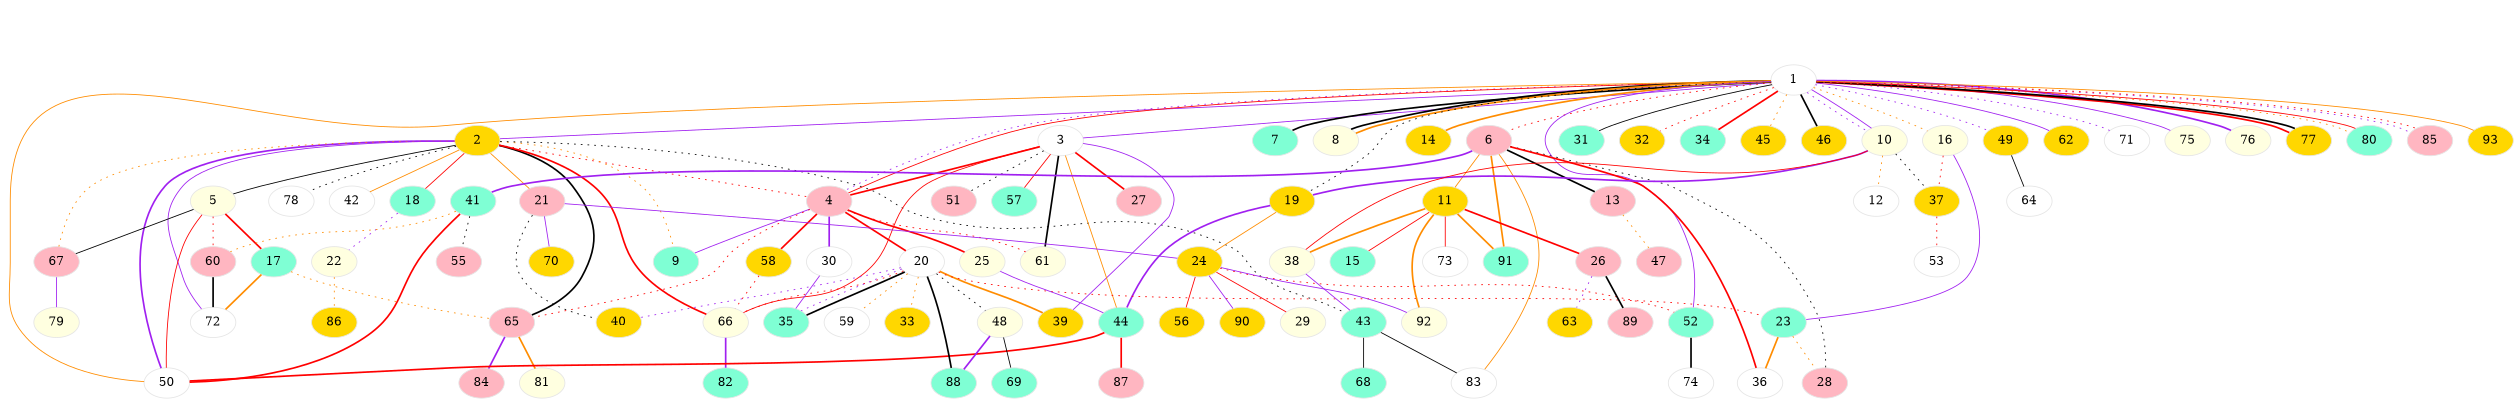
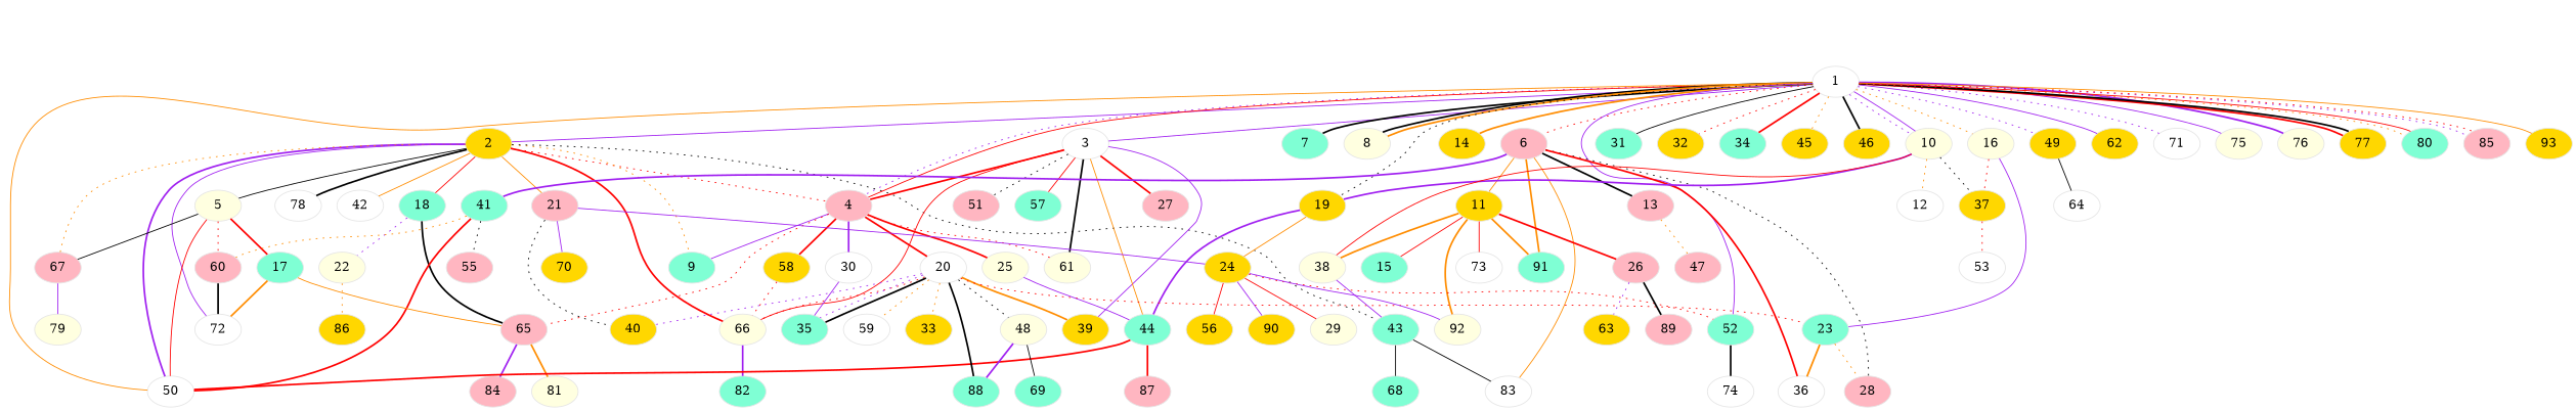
  graph {
    node [color=gray90 fillcolor=gold style=filled]
    edge [color=red style=solid]
    1 [fillcolor=white]
    2
    3 [fillcolor=white]
    4 [fillcolor=lightpink]
    6 [fillcolor=lightpink]
    7 [fillcolor=aquamarine]
    8 [fillcolor=lightyellow]
    10 [fillcolor=lightyellow]
    14
    16 [fillcolor=lightyellow]
    19
    31 [fillcolor=aquamarine]
    32
    34 [fillcolor=aquamarine]
    45
    46
    49
    50 [fillcolor=white]
    52 [fillcolor=aquamarine]
    62
    71 [fillcolor=white]
    75 [fillcolor=lightyellow]
    76 [fillcolor=lightyellow]
    77
    80 [fillcolor=aquamarine]
    85 [fillcolor=lightpink]
    93
    5 [fillcolor=lightyellow]
    9 [fillcolor=aquamarine]
    18 [fillcolor=aquamarine]
    21 [fillcolor=lightpink]
    42 [fillcolor=white]
    43 [fillcolor=aquamarine]
    65 [fillcolor=lightpink]
    66 [fillcolor=lightyellow]
    67 [fillcolor=lightpink]
    72 [fillcolor=white]
    78 [fillcolor=white]
    27 [fillcolor=lightpink]
    39
    44 [fillcolor=aquamarine]
    51 [fillcolor=lightpink]
    57 [fillcolor=aquamarine]
    61 [fillcolor=lightyellow]
    20 [fillcolor=white]
    25 [fillcolor=lightyellow]
    30 [fillcolor=white]
    58
    11
    13 [fillcolor=lightpink]
    28 [fillcolor=lightpink]
    36 [fillcolor=white]
    41 [fillcolor=aquamarine]
    83 [fillcolor=white]
    91 [fillcolor=aquamarine]
    12 [fillcolor=white]
    37
    38 [fillcolor=lightyellow]
    23 [fillcolor=aquamarine]
    24
    64 [fillcolor=white]
    74 [fillcolor=white]
    17 [fillcolor=aquamarine]
    60 [fillcolor=lightpink]
    22 [fillcolor=lightyellow]
    40
    70
    68 [fillcolor=aquamarine]
    81 [fillcolor=lightyellow]
    84 [fillcolor=lightpink]
    82 [fillcolor=aquamarine]
    79 [fillcolor=lightyellow]
    87 [fillcolor=lightpink]
    33
    35 [fillcolor=aquamarine]
    48 [fillcolor=lightyellow]
    59 [fillcolor=white]
    88 [fillcolor=aquamarine]
    15 [fillcolor=aquamarine]
    26 [fillcolor=lightpink]
    73 [fillcolor=white]
    92 [fillcolor=lightyellow]
    47 [fillcolor=lightpink]
    55 [fillcolor=lightpink]
    53 [fillcolor=white]
    63
    89 [fillcolor=lightpink]
    86
    29 [fillcolor=lightyellow]
    56
    90
    69 [fillcolor=aquamarine]
    1 -- 2 [color=purple]
    1 -- 3 [color=purple]
    1 -- 4 [color=purple style=dotted]
    1 -- 4
    1 -- 6 [style=dotted]
    1 -- 7 [color=black style=bold]
    1 -- 8 [color=black style=bold]
    1 -- 8 [color=darkorange style=bold]
    1 -- 10 [color=purple style=dotted]
    1 -- 10 [color=purple]
    1 -- 14 [color=darkorange style=bold]
    1 -- 16 [color=darkorange style=dotted]
    1 -- 19 [color=black style=dotted]
    1 -- 31 [color=black]
    1 -- 32 [style=dotted]
    1 -- 34 [style=bold]
    1 -- 45 [color=darkorange style=dotted]
    1 -- 46 [color=black style=bold]
    1 -- 49 [color=purple style=dotted]
    1 -- 50 [color=darkorange]
    1 -- 52 [color=purple]
    1 -- 62 [color=purple]
    1 -- 71 [color=purple style=dotted]
    1 -- 75 [color=purple]
    1 -- 76 [color=purple style=bold]
    1 -- 77 [style=bold]
    1 -- 77 [color=black style=bold]
    1 -- 80 [color=darkorange style=dotted]
    1 -- 80
    1 -- 85 [color=purple style=dotted]
    1 -- 85 [style=dotted]
    1 -- 93 [color=darkorange]
    2 -- 4 [style=dotted]
    2 -- 50 [color=purple style=bold]
    2 -- 5 [color=black]
    2 -- 9 [color=darkorange style=dotted]
    2 -- 18
    2 -- 21 [color=darkorange]
    2 -- 42 [color=darkorange]
    2 -- 43 [color=black style=dotted]
-   2 -- 65 [color=black style=bold]
+   18 -- 65 [color=black style=bold]
    2 -- 66 [style=bold]
    2 -- 67 [color=darkorange style=dotted]
    2 -- 72 [color=purple]
-   2 -- 78 [color=black style=dotted]
+   2 -- 78 [color=black style=bold]
    3 -- 4 [style=bold]
    3 -- 66
    3 -- 27 [style=bold]
    3 -- 39 [color=purple]
    3 -- 44 [color=darkorange]
    3 -- 51 [color=black style=dotted]
    3 -- 57
    3 -- 61 [color=black style=bold]
    4 -- 9 [color=purple]
    4 -- 65 [style=dotted]
    4 -- 61 [style=dotted]
    4 -- 20 [style=bold]
    4 -- 25 [style=bold]
    4 -- 30 [color=purple style=bold]
    4 -- 58 [style=bold]
    6 -- 11 [color=darkorange]
    6 -- 13 [color=black style=bold]
    6 -- 28 [color=black style=dotted]
    6 -- 36 [style=bold]
    6 -- 41 [color=purple style=bold]
    6 -- 83 [color=darkorange]
    6 -- 91 [color=darkorange style=bold]
    10 -- 19 [color=purple style=bold]
    10 -- 12 [color=darkorange style=dotted]
    10 -- 37 [color=black style=dotted]
    10 -- 38
    16 -- 37 [style=dotted]
    16 -- 23 [color=purple]
    19 -- 44 [color=purple style=bold]
    19 -- 24 [color=darkorange]
    49 -- 64 [color=black]
    52 -- 74 [color=black style=bold]
    5 -- 50
    5 -- 67 [color=black]
    5 -- 17 [style=bold]
    5 -- 60 [style=dotted]
    18 -- 22 [color=purple style=dotted]
    21 -- 24 [color=purple]
    21 -- 40 [color=black style=dotted]
    21 -- 70 [color=purple]
    43 -- 83 [color=black]
    43 -- 68 [color=black]
    65 -- 81 [color=darkorange style=bold]
    65 -- 84 [color=purple style=bold]
    66 -- 82 [color=purple style=bold]
    67 -- 79 [color=purple]
    44 -- 50 [style=bold]
    44 -- 87 [style=bold]
    20 -- 66 [style=dotted]
    20 -- 39 [color=darkorange style=bold]
    20 -- 23 [style=dotted]
    20 -- 40 [color=purple style=dotted]
    20 -- 33 [color=darkorange style=dotted]
    20 -- 35 [color=purple style=dotted]
    20 -- 35 [color=black style=bold]
    20 -- 48 [color=black style=dotted]
    20 -- 59 [color=darkorange style=dotted]
    20 -- 88 [color=black style=bold]
    25 -- 44 [color=purple]
    30 -- 35 [color=purple]
    58 -- 66 [style=dotted]
    11 -- 91 [color=darkorange style=bold]
    11 -- 38 [color=darkorange style=bold]
    11 -- 15
    11 -- 26 [style=bold]
    11 -- 73
    11 -- 92 [color=darkorange style=bold]
    13 -- 47 [color=darkorange style=dotted]
    41 -- 50 [style=bold]
    41 -- 60 [color=darkorange style=dotted]
    41 -- 55 [color=black style=dotted]
    37 -- 53 [style=dotted]
    38 -- 43 [color=purple]
    23 -- 28 [color=darkorange style=dotted]
    23 -- 36 [color=darkorange style=bold]
    24 -- 52 [style=dotted]
    24 -- 92 [color=purple]
    24 -- 29
    24 -- 56
    24 -- 90 [color=purple]
-   17 -- 65 [color=darkorange style=dotted]
+   17 -- 65 [color=darkorange]
    17 -- 72 [color=darkorange style=bold]
    60 -- 72 [color=black style=bold]
    22 -- 86 [color=darkorange style=dotted]
    48 -- 88 [color=purple style=bold]
    48 -- 69 [color=black]
    26 -- 63 [color=purple style=dotted]
    26 -- 89 [color=black style=bold]
  }
